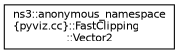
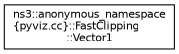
  digraph {
    rankdir=LR
-   n1 [color=black fillcolor=white fontname=Helvetica fontsize=10 height=0.2 label="ns3::anonymous_namespace\l\{pyviz.cc\}::FastClipping\l::Vector2" shape=record style=filled width=0.4]
+   n1 [color=black fillcolor=white fontname=Helvetica fontsize=10 height=0.2 label="ns3::anonymous_namespace\l\{pyviz.cc\}::FastClipping\l::Vector1" shape=record style=filled width=0.4]
  }
